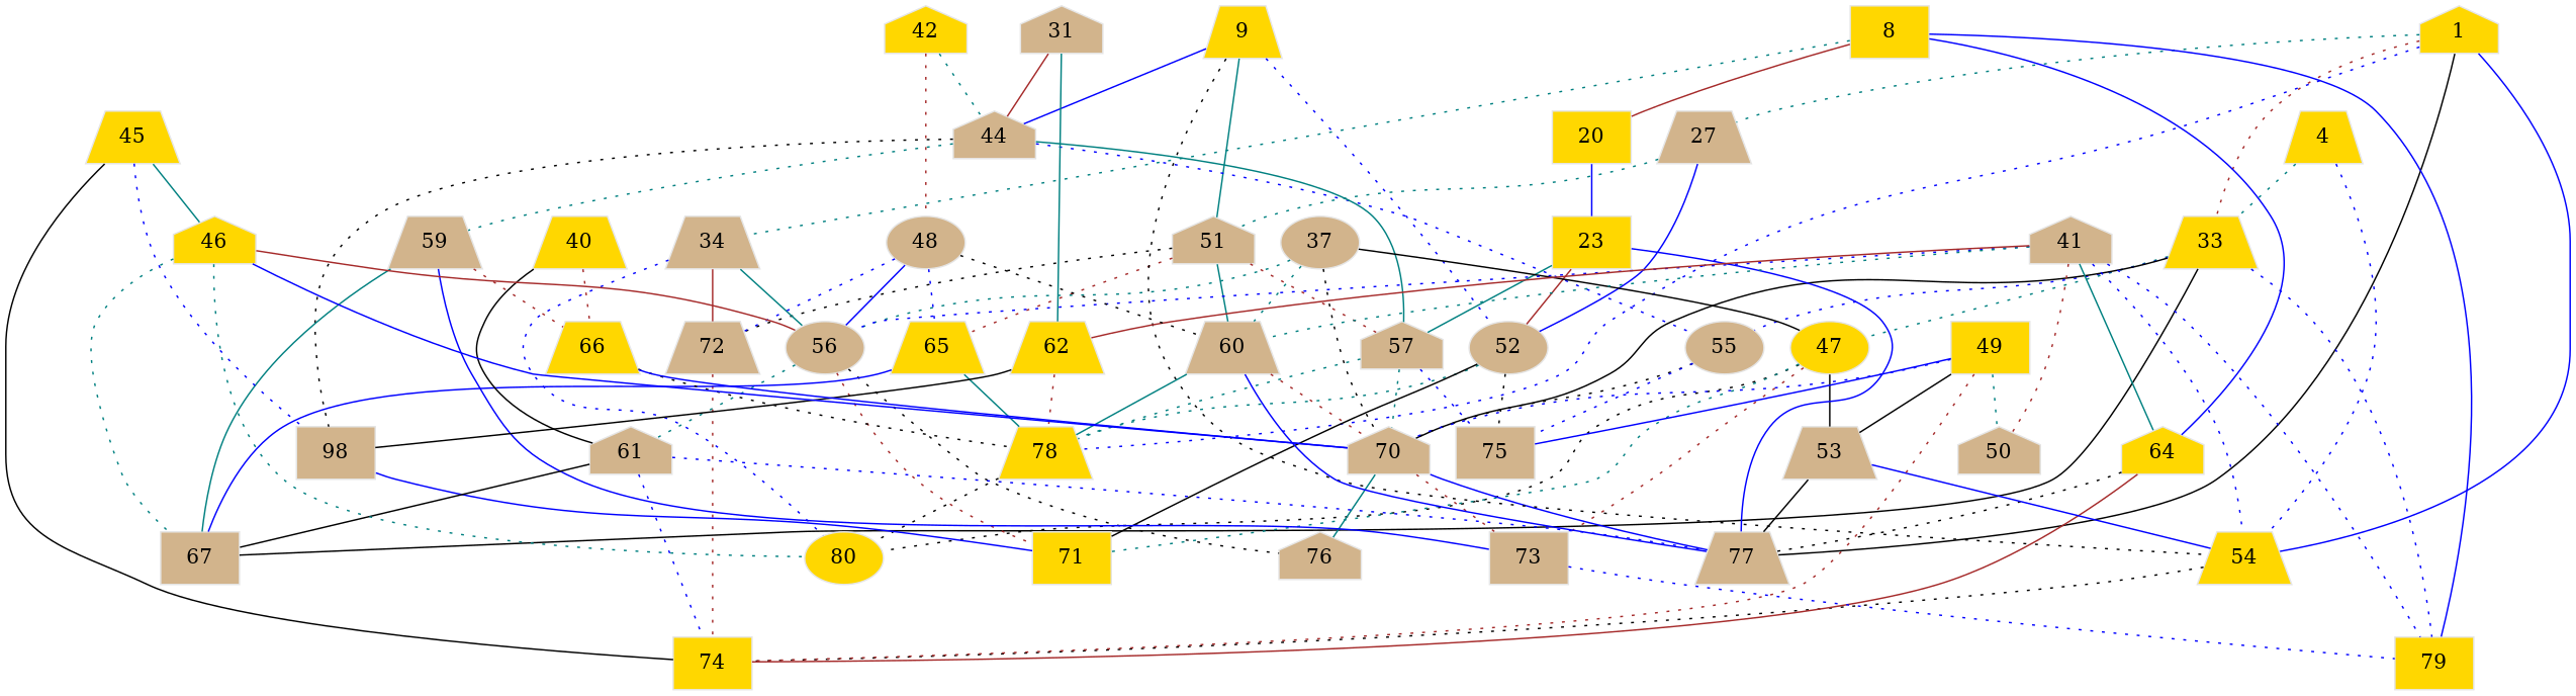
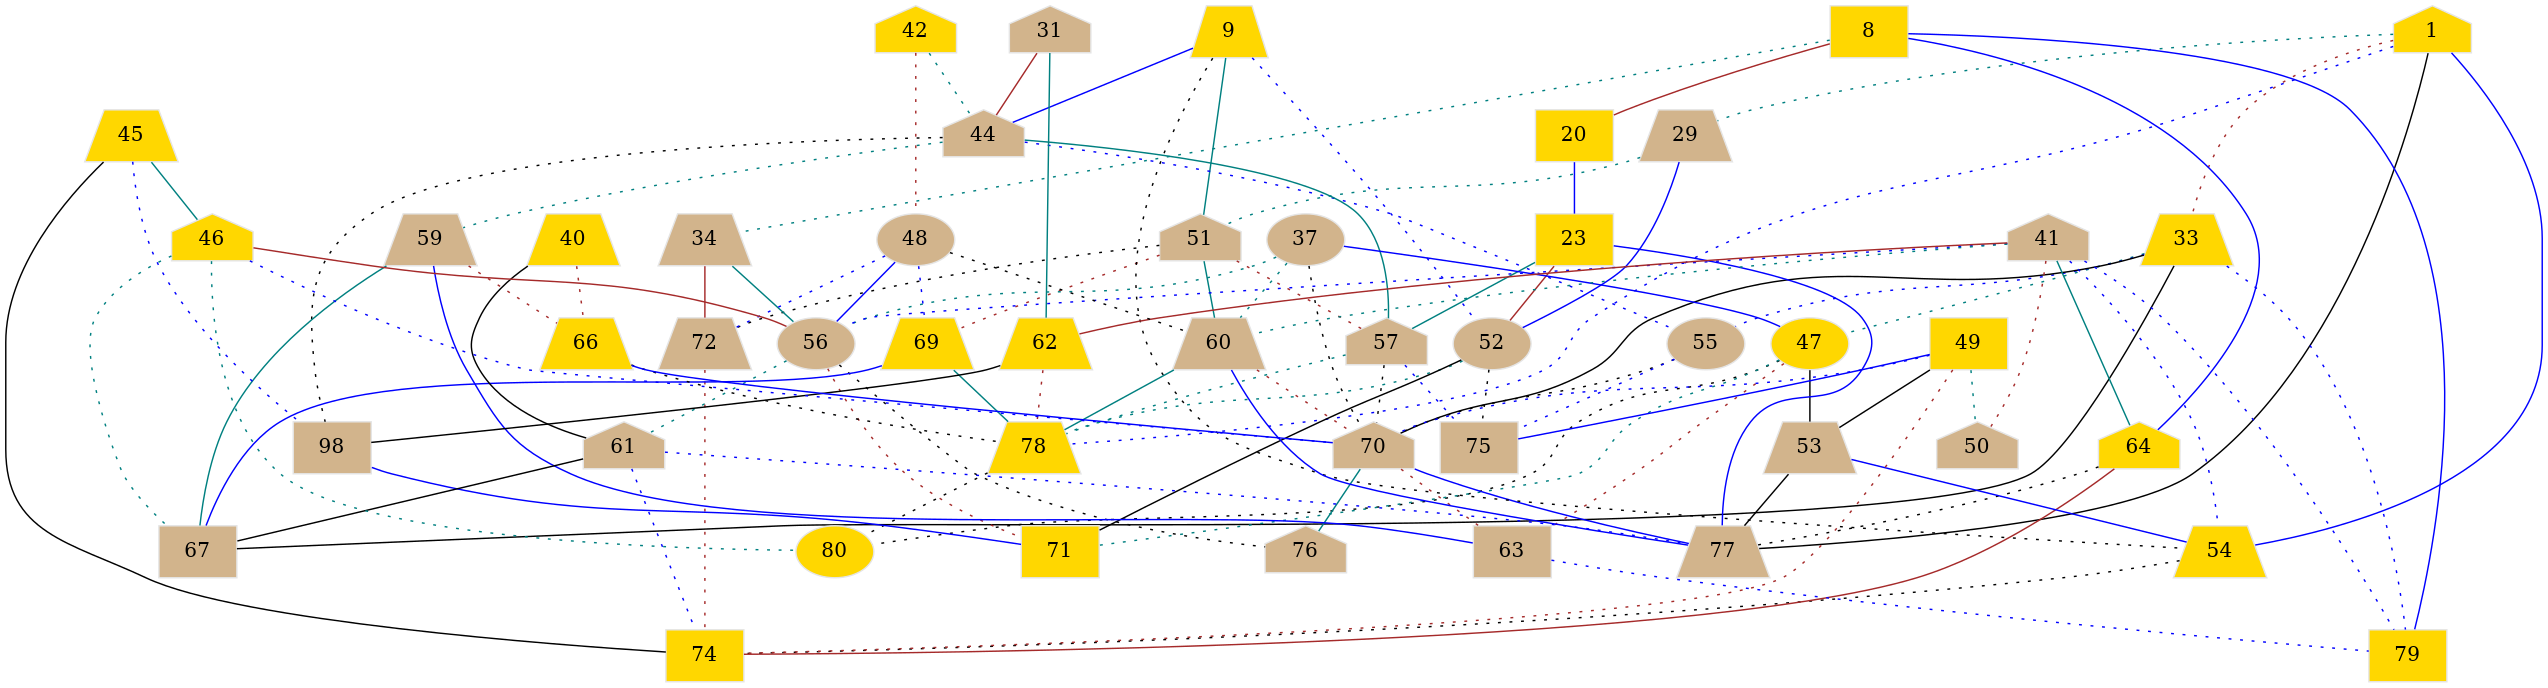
  graph {
    node [color=gray90 fillcolor=tan shape=trapezium style=filled]
    edge [color=blue style=dotted]
    1 [fillcolor=gold shape=house]
-   27
+   27 [label=29]
    33 [fillcolor=gold]
    54 [fillcolor=gold super="+18"]
    77 [super="+5+19"]
    78 [fillcolor=gold super="+58"]
    51 [shape=house super="+39"]
    52 [shape=ellipse super="+14"]
    79 [fillcolor=gold shape=box]
    47 [fillcolor=gold shape=ellipse super="+35"]
    55 [shape=ellipse]
    67 [shape=box super="+7+21"]
    70 [shape=house super="+38+24+36"]
    74 [fillcolor=gold shape=box super="+63"]
    80 [fillcolor=gold shape=ellipse]
-   4 [fillcolor=gold]
    8 [fillcolor=gold shape=box]
    20 [fillcolor=gold shape=box]
    34
    64 [fillcolor=gold shape=house]
    23 [fillcolor=gold shape=box]
    56 [shape=ellipse super="+26"]
    72 [super="+69"]
    9 [fillcolor=gold]
    44 [shape=house]
    57 [shape=house super="+11+12"]
    59
    n28 [label=98 shape=box]
    60 [super="+3+29+43"]
-   65 [fillcolor=gold super="+22"]
+   65 [fillcolor=gold super="+22" label=69]
    71 [fillcolor=gold shape=box]
    75 [shape=box]
    31 [shape=house]
    62 [fillcolor=gold]
    53
-   73 [shape=box]
+   73 [shape=box label=63]
    76 [shape=house]
    61 [shape=house]
    37 [shape=ellipse]
    40 [fillcolor=gold]
    66 [fillcolor=gold]
    41 [shape=house super="+6"]
    50 [shape=house]
    42 [fillcolor=gold shape=house]
    48 [shape=ellipse]
    45 [fillcolor=gold]
    46 [fillcolor=gold shape=house]
    49 [fillcolor=gold shape=box super="+28"]
    1 -- 27 [color=teal]
    1 -- 33 [color=brown]
    1 -- 54 [style=solid weight=2]
    1 -- 77 [color=black style=solid weight=2]
    1 -- 78
    27 -- 51 [color=teal]
    27 -- 52 [style=solid]
    33 -- 79
    33 -- 47 [color=teal weight=2]
    33 -- 55
    33 -- 67 [color=black style=solid]
    33 -- 70 [color=black style=solid]
    54 -- 74 [color=black]
    78 -- 80 [color=black]
    51 -- 72 [color=black]
    51 -- 57 [color=brown weight=2]
    51 -- 60 [color=teal style=solid weight=3]
    51 -- 65 [color=brown]
    52 -- 78 [color=teal weight=2]
    52 -- 71 [color=black style=solid]
    52 -- 75 [color=black weight=2]
    47 -- 80 [color=black]
    47 -- 71 [color=teal]
    47 -- 53 [color=black style=solid]
    47 -- 73 [color=brown]
    55 -- 70 [color=black]
    55 -- 75
    70 -- 77 [style=solid]
    70 -- 73 [color=brown]
    70 -- 76 [color=teal style=solid]
-   4 -- 33 [color=teal]
-   4 -- 54
    8 -- 79 [style=solid]
    8 -- 20 [color=brown style=solid]
    8 -- 34 [color=teal]
    8 -- 64 [style=solid]
    20 -- 23 [style=solid]
-   34 -- 80
    34 -- 56 [color=teal style=solid]
    34 -- 72 [color=brown style=solid weight=2]
    64 -- 77 [color=black]
    64 -- 74 [color=brown style=solid]
    23 -- 77 [style=solid]
    23 -- 52 [color=brown style=solid]
    23 -- 57 [color=teal style=solid]
    56 -- 71 [color=brown]
    56 -- 76 [color=black]
    56 -- 61 [color=teal]
    72 -- 74 [color=brown weight=2]
    9 -- 54 [color=black]
    9 -- 51 [color=teal style=solid]
    9 -- 52 [weight=2]
    9 -- 44 [style=solid]
    44 -- 55
    44 -- 57 [color=teal style=solid]
    44 -- 59 [color=teal]
    44 -- n28 [color=black]
    57 -- 78 [color=teal]
-   57 -- 70 [color=teal]
+   57 -- 70 [color=black]
    57 -- 75
    59 -- 67 [color=teal style=solid]
    59 -- 73 [style=solid]
    59 -- 66 [color=brown]
    n28 -- 71 [style=solid]
    60 -- 77 [style=solid weight=2]
    60 -- 78 [color=teal style=solid]
    60 -- 70 [color=brown]
    65 -- 78 [color=teal style=solid]
    65 -- 67 [style=solid]
    31 -- 44 [color=brown style=solid]
    31 -- 62 [color=teal style=solid]
    62 -- 78 [color=brown]
    62 -- n28 [color=black style=solid]
    53 -- 54 [style=solid]
    53 -- 77 [color=black style=solid]
    73 -- 79
    61 -- 77
    61 -- 67 [color=black style=solid]
    61 -- 74
-   37 -- 47 [color=black style=solid]
+   37 -- 47 [style=solid]
    37 -- 70 [color=black]
    37 -- 56 [color=teal]
    37 -- 60 [color=teal weight=2]
    40 -- 61 [color=black style=solid]
    40 -- 66 [color=brown]
    66 -- 78 [color=black]
    66 -- 70 [style=solid]
    41 -- 54 [weight=2]
    41 -- 79
    41 -- 64 [color=teal style=solid]
    41 -- 56
    41 -- 60 [color=teal weight=2]
    41 -- 62 [color=brown style=solid]
    41 -- 50 [color=brown]
    42 -- 44 [color=teal]
    42 -- 48 [color=brown]
    48 -- 56 [style=solid]
    48 -- 72
    48 -- 60 [color=black]
    48 -- 65 [weight=2]
    45 -- 74 [color=black style=solid]
    45 -- n28
    45 -- 46 [color=teal style=solid]
    46 -- 67 [color=teal]
-   46 -- 70 [style=solid]
+   46 -- 70
    46 -- 80 [color=teal]
    46 -- 56 [color=brown style=solid]
    49 -- 70
    49 -- 74 [color=brown]
    49 -- 75 [style=solid]
    49 -- 53 [color=black style=solid]
    49 -- 50 [color=teal]
  }
